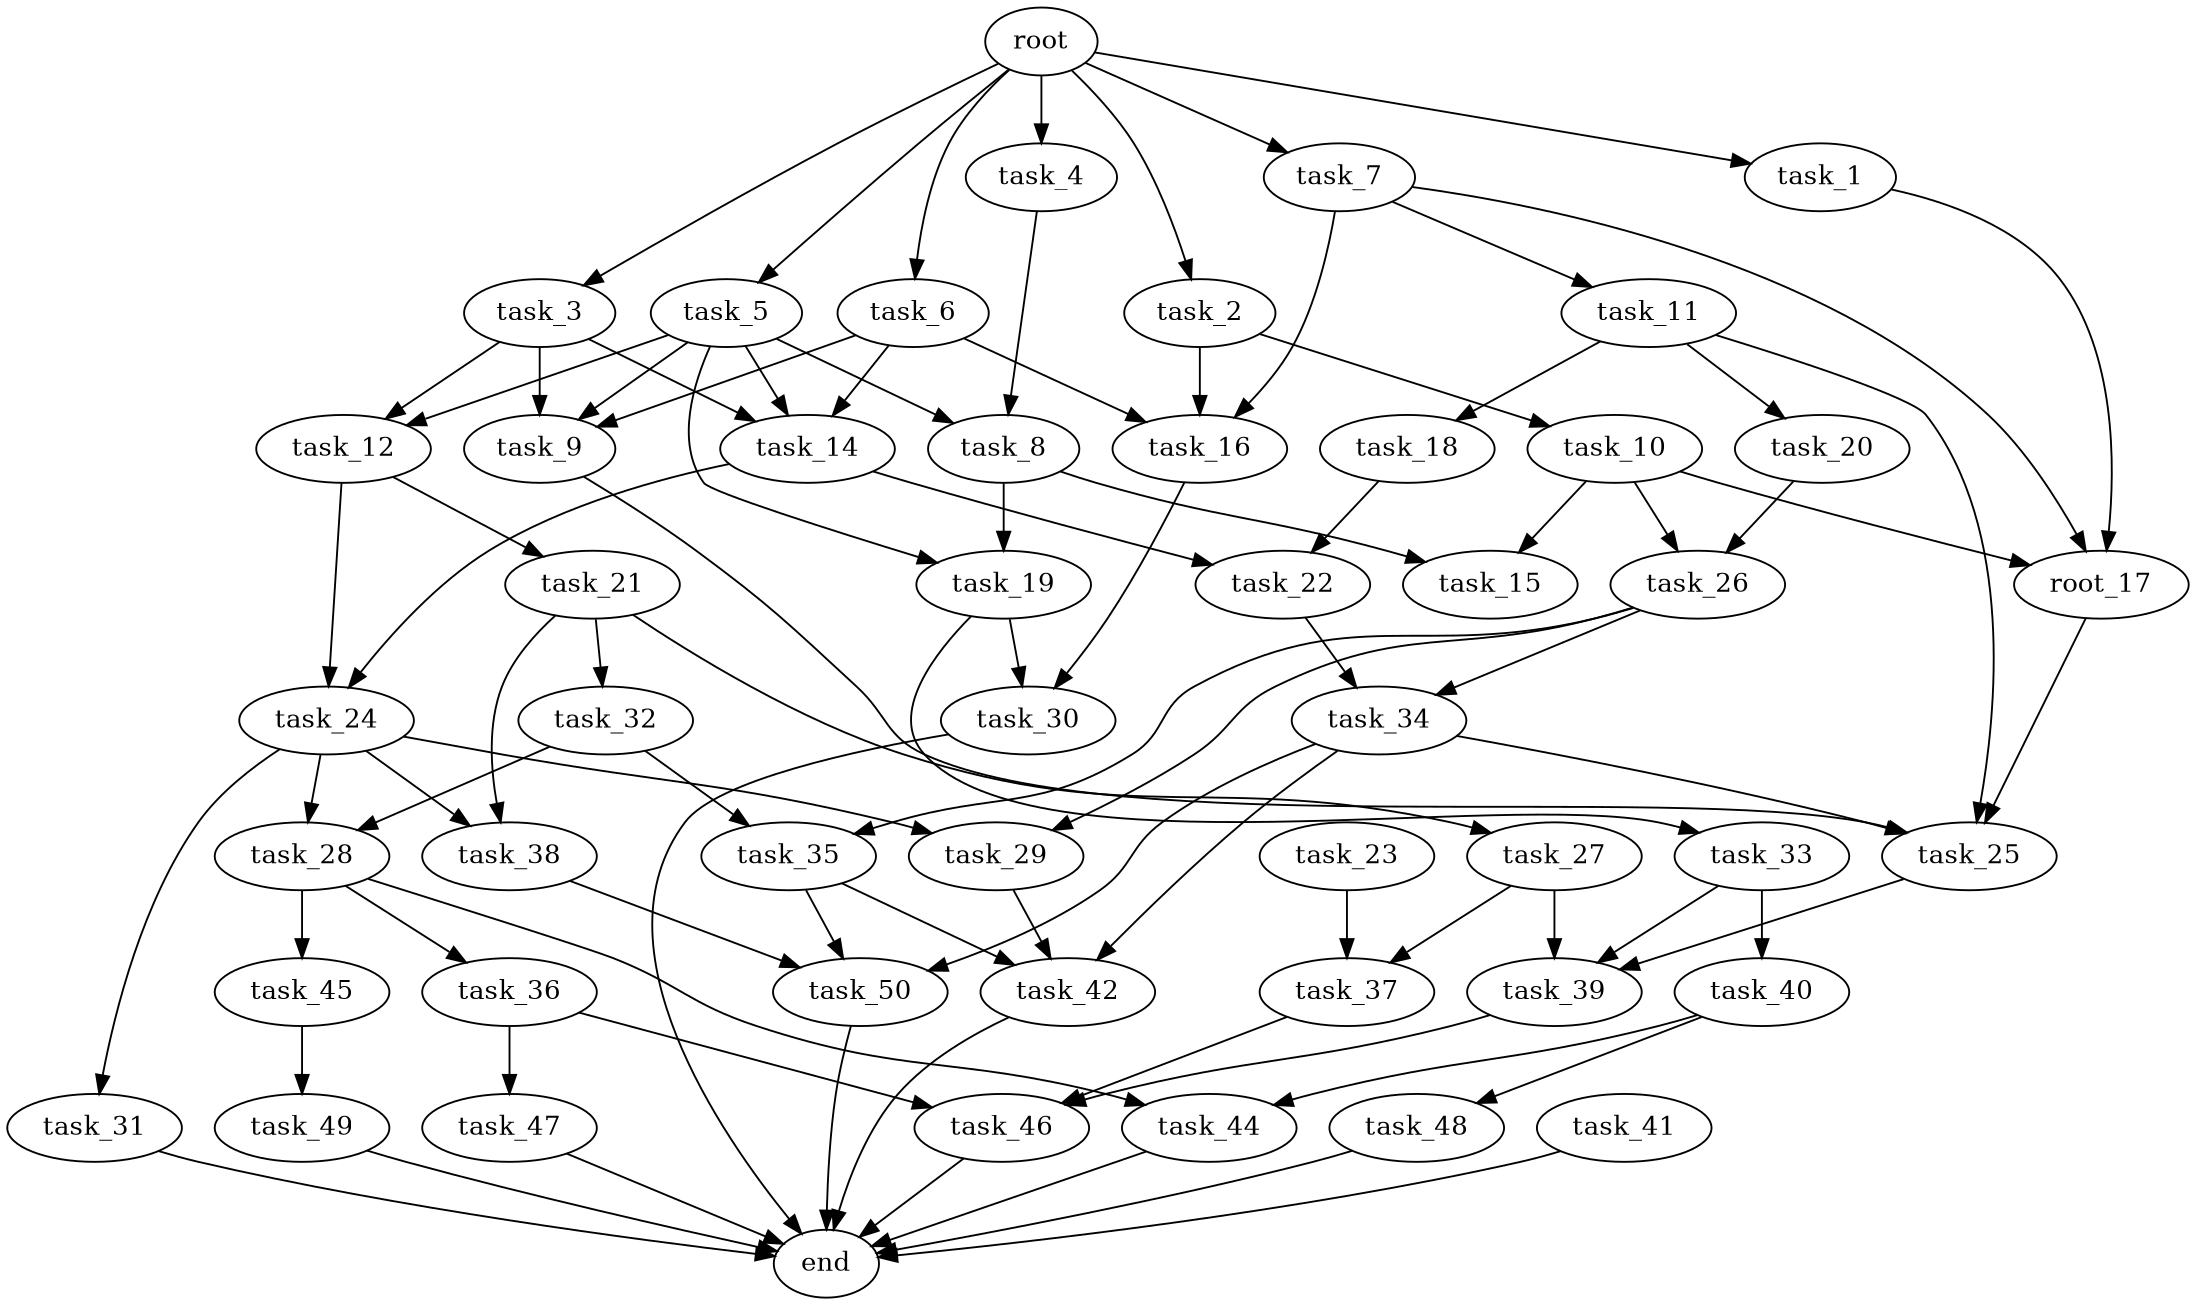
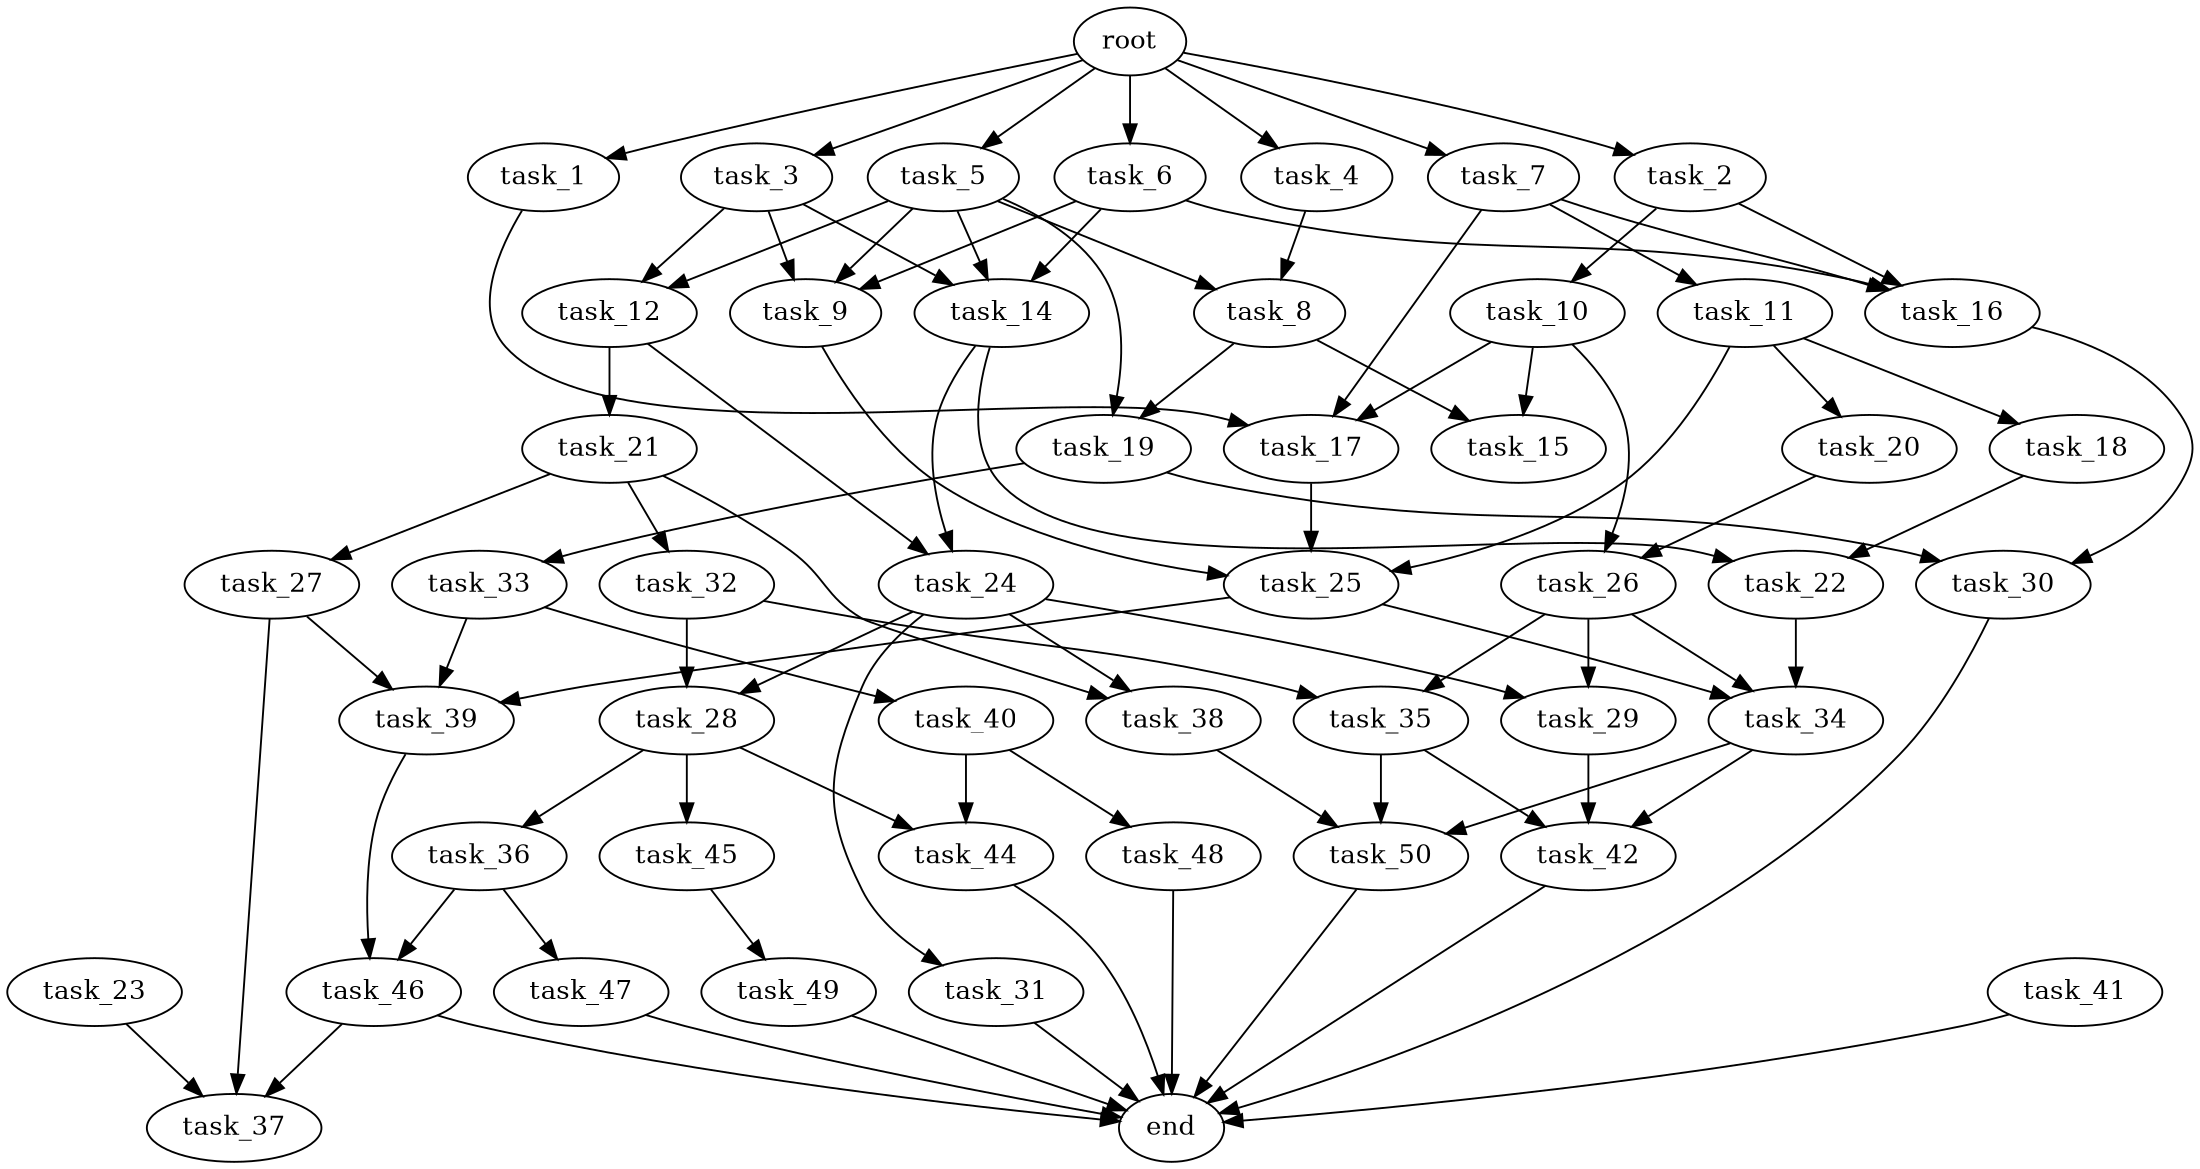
  digraph {
    root
    task_1
    task_2
    task_3
    task_4
    task_5
    task_6
    task_7
-   task_17 [label=root_17]
+   task_17
    task_10
    task_16
    task_9
    task_12
    task_14
    task_8
    task_19
    task_11
    task_25
    task_15
    task_26
    task_30
    task_21
    task_24
    task_22
    task_33
    task_20
    task_18
    task_34
    task_39
    task_29
    task_35
    task_27
    task_32
    task_38
    task_28
    task_31
    task_23
    task_37
    end
    task_40
    task_50
    task_42
    task_46
    task_36
    task_44
    task_45
    task_47
    task_49
    task_41
    task_48
    root -> task_1
    root -> task_2
    root -> task_3
    root -> task_4
    root -> task_5
    root -> task_6
    root -> task_7
    task_1 -> task_17
    task_2 -> task_10
    task_2 -> task_16
    task_3 -> task_9
    task_3 -> task_12
    task_3 -> task_14
    task_4 -> task_8
    task_5 -> task_9
    task_5 -> task_12
    task_5 -> task_14
    task_5 -> task_8
    task_5 -> task_19
    task_6 -> task_16
    task_6 -> task_9
    task_6 -> task_14
    task_7 -> task_17
    task_7 -> task_16
    task_7 -> task_11
    task_17 -> task_25
    task_10 -> task_17
    task_10 -> task_15
    task_10 -> task_26
    task_16 -> task_30
    task_9 -> task_25
    task_12 -> task_21
    task_12 -> task_24
    task_14 -> task_24
    task_14 -> task_22
    task_8 -> task_19
    task_8 -> task_15
    task_19 -> task_30
    task_19 -> task_33
    task_11 -> task_25
    task_11 -> task_20
    task_11 -> task_18
-   task_34 -> task_25
+   task_25 -> task_34
    task_25 -> task_39
    task_26 -> task_34
    task_26 -> task_29
    task_26 -> task_35
    task_30 -> end
    task_21 -> task_27
    task_21 -> task_32
    task_21 -> task_38
    task_24 -> task_29
    task_24 -> task_38
    task_24 -> task_28
    task_24 -> task_31
    task_22 -> task_34
    task_33 -> task_39
    task_33 -> task_40
    task_20 -> task_26
    task_18 -> task_22
    task_34 -> task_50
    task_34 -> task_42
    task_39 -> task_46
    task_29 -> task_42
    task_35 -> task_50
    task_35 -> task_42
    task_27 -> task_39
    task_27 -> task_37
    task_32 -> task_35
    task_32 -> task_28
    task_38 -> task_50
    task_28 -> task_36
    task_28 -> task_44
    task_28 -> task_45
    task_31 -> end
    task_23 -> task_37
-   task_37 -> task_46
+   task_46 -> task_37
    task_40 -> task_44
    task_40 -> task_48
    task_50 -> end
    task_42 -> end
    task_46 -> end
    task_36 -> task_46
    task_36 -> task_47
    task_44 -> end
    task_45 -> task_49
    task_47 -> end
    task_49 -> end
    task_41 -> end
    task_48 -> end
  }
